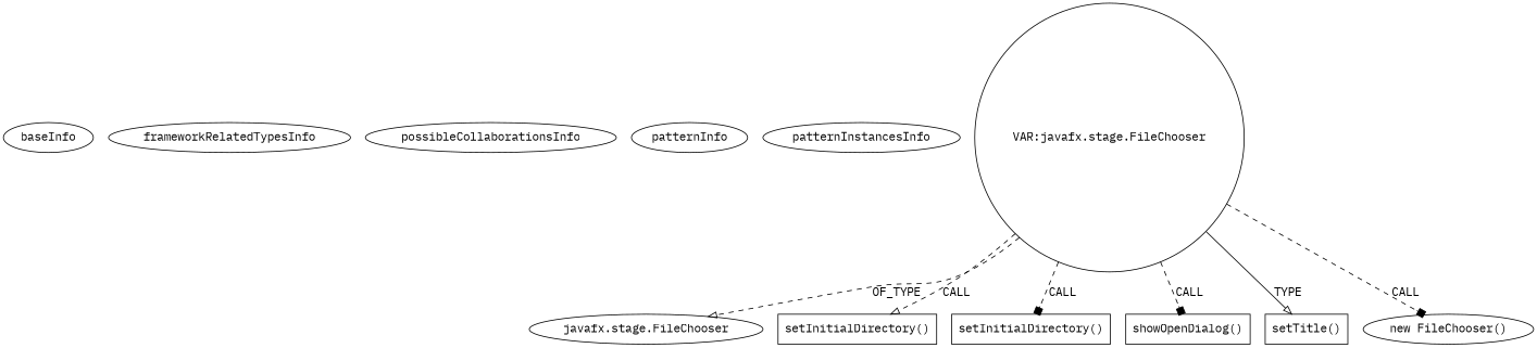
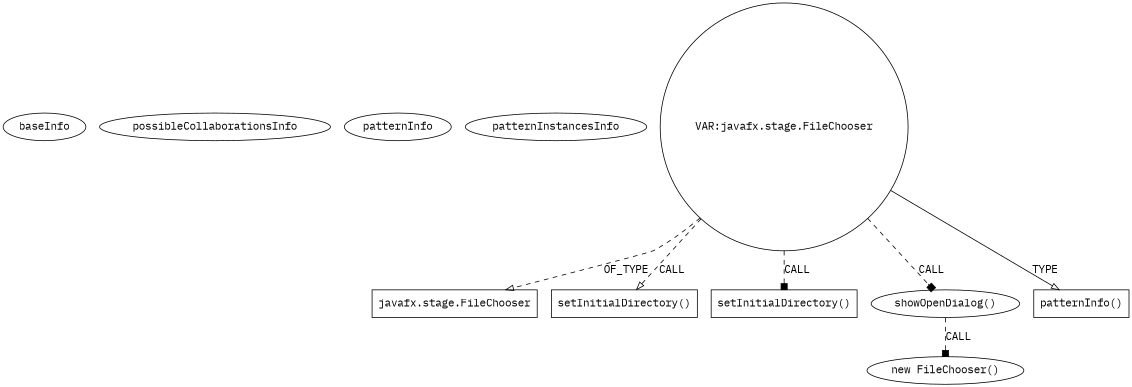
  digraph {
    fontname="IBM Plex Mono"
    node [fontname="IBM Plex Mono" isFrameworkType=false]
    edge [arrowhead=onormal fontname="IBM Plex Mono" style=dashed]
    baseInfo [category=pattern graphId=1155 isAnonymous=false possibleRelation=false isFrameworkType=""]
-   frameworkRelatedTypesInfo [isFrameworkType=""]
    possibleCollaborationsInfo [isFrameworkType=""]
    patternInfo [frequency=2.0 patternRootClient=null isFrameworkType=""]
    patternInstancesInfo [0="didygo-gce-display~/didygo-gce-display/gce-display-master/src/proto1/DashBoard.java~void widgetBehavior()~2409" 1="didygo-gce-display~/didygo-gce-display/gce-display-master/src/proto1/DashBoard.java~DashBoard~2407" isFrameworkType=""]
-   n6 [label="javafx.stage.FileChooser" vertexType=FRAMEWORK_CLASS_TYPE]
+   n6 [label="javafx.stage.FileChooser" vertexType=FRAMEWORK_CLASS_TYPE shape=box]
    n7 [label="VAR:javafx.stage.FileChooser" shape=circle vertexType=VARIABLE_EXPRESION]
    n8 [label="setInitialDirectory()" shape=box vertexType=INSIDE_CALL]
    n9 [label="setInitialDirectory()" shape=box vertexType=INSIDE_CALL]
-   n10 [label="showOpenDialog()" shape=box vertexType=INSIDE_CALL]
-   n11 [label="setTitle()" shape=box vertexType=INSIDE_CALL]
+   n10 [label="showOpenDialog()" shape=ellipse vertexType=INSIDE_CALL]
+   n11 [label="patternInfo()" shape=box vertexType=INSIDE_CALL]
    n12 [label="new FileChooser()" vertexType=CONSTRUCTOR_CALL]
    n7 -> n6 [label=OF_TYPE]
    n7 -> n8 [label=CALL]
    n7 -> n9 [arrowhead=box label=CALL]
    n7 -> n10 [arrowhead=box label=CALL]
    n7 -> n11 [label=TYPE style=solid]
-   n7 -> n12 [arrowhead=box label=CALL]
+   n10 -> n12 [arrowhead=box label=CALL]
  }
